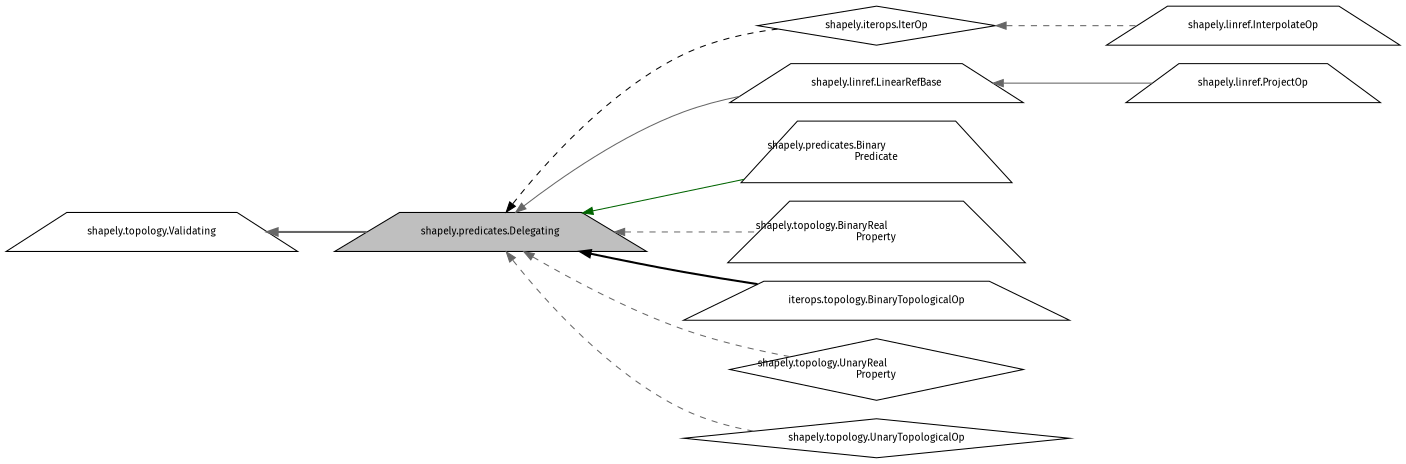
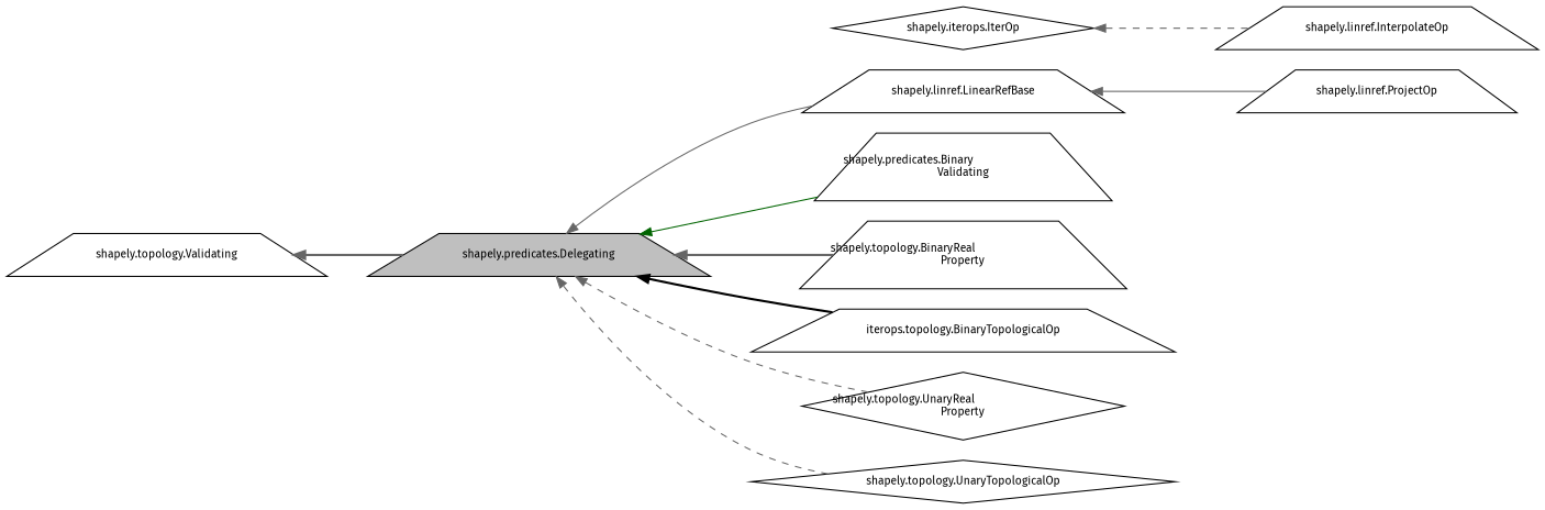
  digraph {
    fontname="Fira Sans"
    rankdir=LR
    node [color=black fillcolor=white fontname="Fira Sans" fontsize=10 shape=trapezium style=filled]
    edge [color=gray40 dir=back fontname="Fira Sans" fontsize=10 labelfontname=Helvetica labelfontsize=10 style=dashed]
    n1 [fillcolor=grey75 fontcolor=black height=0.2 label="shapely.predicates.Delegating" width=0.4]
    n2 [height=0.2 label="shapely.iterops.IterOp" shape=diamond width=0.4]
    n3 [height=0.2 label="shapely.linref.LinearRefBase" width=0.4]
-   n4 [height=0.2 label="shapely.predicates.Binary\lPredicate" width=0.4]
+   n4 [height=0.2 label="shapely.predicates.Binary\lValidating" width=0.4]
    n5 [height=0.2 label="shapely.topology.BinaryReal\lProperty" width=0.4]
    n6 [height=0.2 label="iterops.topology.BinaryTopologicalOp" width=0.4]
    n7 [height=0.2 label="shapely.topology.UnaryReal\lProperty" shape=diamond width=0.4]
    n8 [height=0.2 label="shapely.topology.UnaryTopologicalOp" shape=diamond width=0.4]
    n9 [height=0.2 label="shapely.linref.InterpolateOp" width=0.4]
    n10 [height=0.2 label="shapely.linref.ProjectOp" width=0.4]
    n11 [height=0.2 label="shapely.topology.Validating" width=0.4]
-   n1 -> n2 [color=black]
    n1 -> n3 [style=solid]
    n1 -> n4 [color=darkgreen style=solid]
-   n1 -> n5
+   n1 -> n5 [style=bold]
    n1 -> n6 [color=black style=bold]
    n1 -> n7
    n1 -> n8
    n2 -> n9
    n3 -> n10 [style=solid]
    n11 -> n1 [style=bold]
  }
